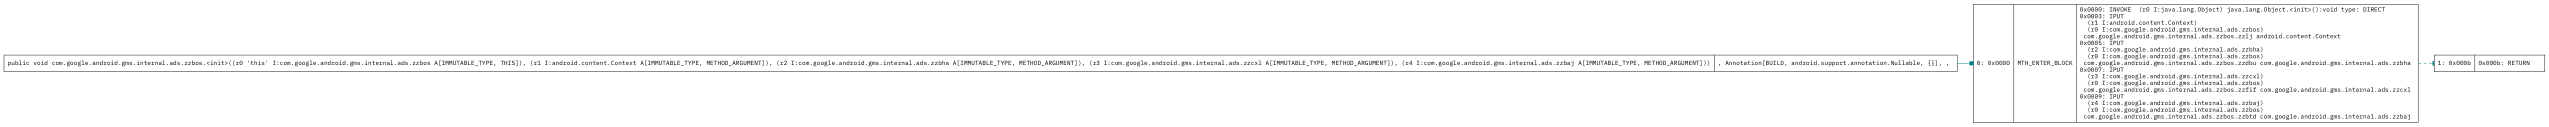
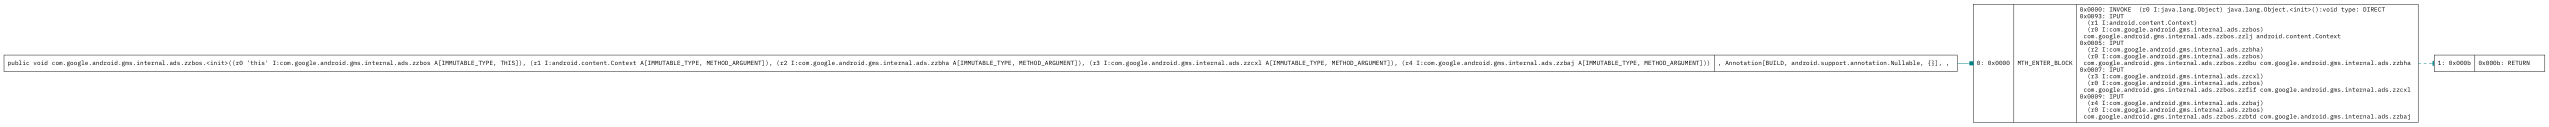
  digraph {
    rankdir=LR
    fontname="IBM Plex Mono"
    node [shape=record fontname="IBM Plex Mono"]
    edge [color=teal fontname="IBM Plex Mono"]
-   n1 [label="{0\:\ 0x0000|MTH_ENTER_BLOCK\l|0x0000: INVOKE  (r0 I:java.lang.Object) java.lang.Object.\<init\>():void type: DIRECT \l0x0003: IPUT  \l  (r1 I:android.content.Context)\l  (r0 I:com.google.android.gms.internal.ads.zzbos)\l com.google.android.gms.internal.ads.zzbos.zzlj android.content.Context \l0x0005: IPUT  \l  (r2 I:com.google.android.gms.internal.ads.zzbha)\l  (r0 I:com.google.android.gms.internal.ads.zzbos)\l com.google.android.gms.internal.ads.zzbos.zzdbu com.google.android.gms.internal.ads.zzbha \l0x0007: IPUT  \l  (r3 I:com.google.android.gms.internal.ads.zzcxl)\l  (r0 I:com.google.android.gms.internal.ads.zzbos)\l com.google.android.gms.internal.ads.zzbos.zzfif com.google.android.gms.internal.ads.zzcxl \l0x0009: IPUT  \l  (r4 I:com.google.android.gms.internal.ads.zzbaj)\l  (r0 I:com.google.android.gms.internal.ads.zzbos)\l com.google.android.gms.internal.ads.zzbos.zzbtd com.google.android.gms.internal.ads.zzbaj \l}"]
+   n1 [label="{0\:\ 0x0000|MTH_ENTER_BLOCK\l|0x0000: INVOKE  (r0 I:java.lang.Object) java.lang.Object.\<init\>():void type: DIRECT \l0x0093: IPUT  \l  (r1 I:android.content.Context)\l  (r0 I:com.google.android.gms.internal.ads.zzbos)\l com.google.android.gms.internal.ads.zzbos.zzlj android.content.Context \l0x0005: IPUT  \l  (r2 I:com.google.android.gms.internal.ads.zzbha)\l  (r0 I:com.google.android.gms.internal.ads.zzbos)\l com.google.android.gms.internal.ads.zzbos.zzdbu com.google.android.gms.internal.ads.zzbha \l0x0007: IPUT  \l  (r3 I:com.google.android.gms.internal.ads.zzcxl)\l  (r0 I:com.google.android.gms.internal.ads.zzbos)\l com.google.android.gms.internal.ads.zzbos.zzfif com.google.android.gms.internal.ads.zzcxl \l0x0009: IPUT  \l  (r4 I:com.google.android.gms.internal.ads.zzbaj)\l  (r0 I:com.google.android.gms.internal.ads.zzbos)\l com.google.android.gms.internal.ads.zzbos.zzbtd com.google.android.gms.internal.ads.zzbaj \l}"]
    n2 [label="{1\:\ 0x000b|0x000b: RETURN   \l}"]
    n3 [label="{public void com.google.android.gms.internal.ads.zzbos.\<init\>((r0 'this' I:com.google.android.gms.internal.ads.zzbos A[IMMUTABLE_TYPE, THIS]), (r1 I:android.content.Context A[IMMUTABLE_TYPE, METHOD_ARGUMENT]), (r2 I:com.google.android.gms.internal.ads.zzbha A[IMMUTABLE_TYPE, METHOD_ARGUMENT]), (r3 I:com.google.android.gms.internal.ads.zzcxl A[IMMUTABLE_TYPE, METHOD_ARGUMENT]), (r4 I:com.google.android.gms.internal.ads.zzbaj A[IMMUTABLE_TYPE, METHOD_ARGUMENT]))  | , Annotation[BUILD, android.support.annotation.Nullable, \{\}], , \l}"]
    n1 -> n2 [style=dashed arrowhead=tee]
    n3 -> n1 [style=solid arrowhead=box]
  }
